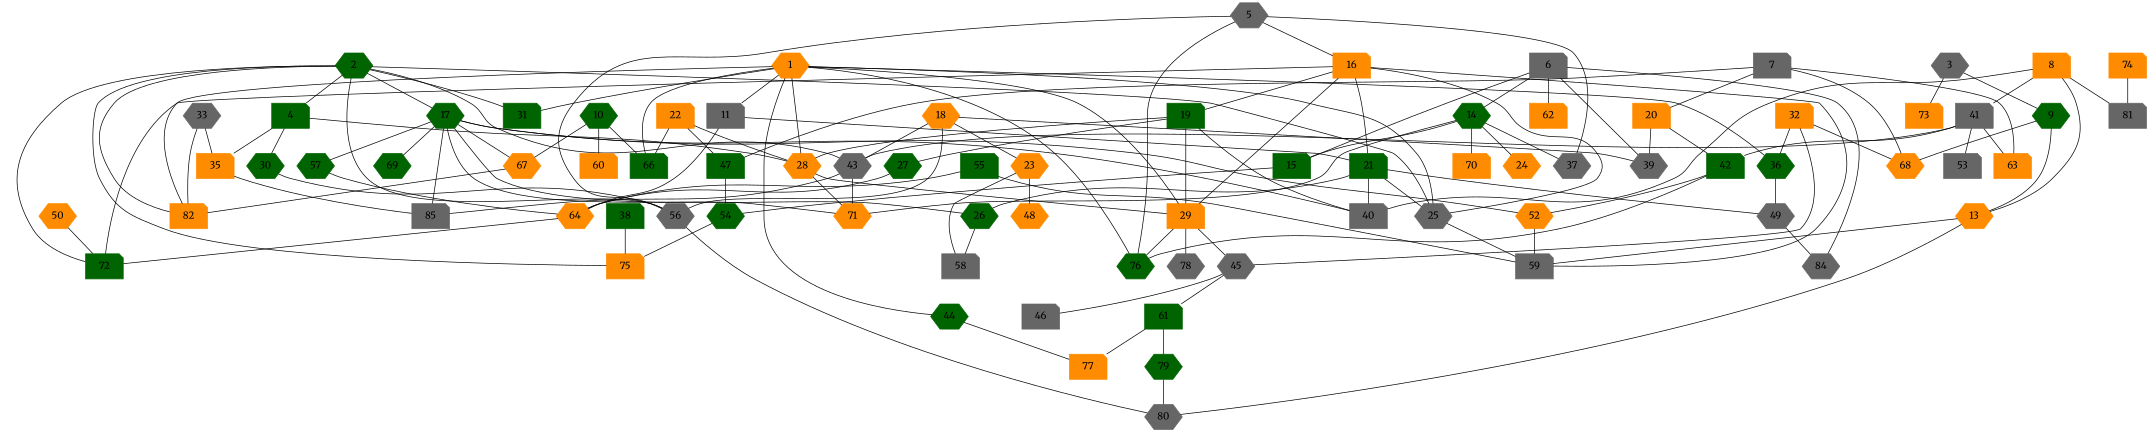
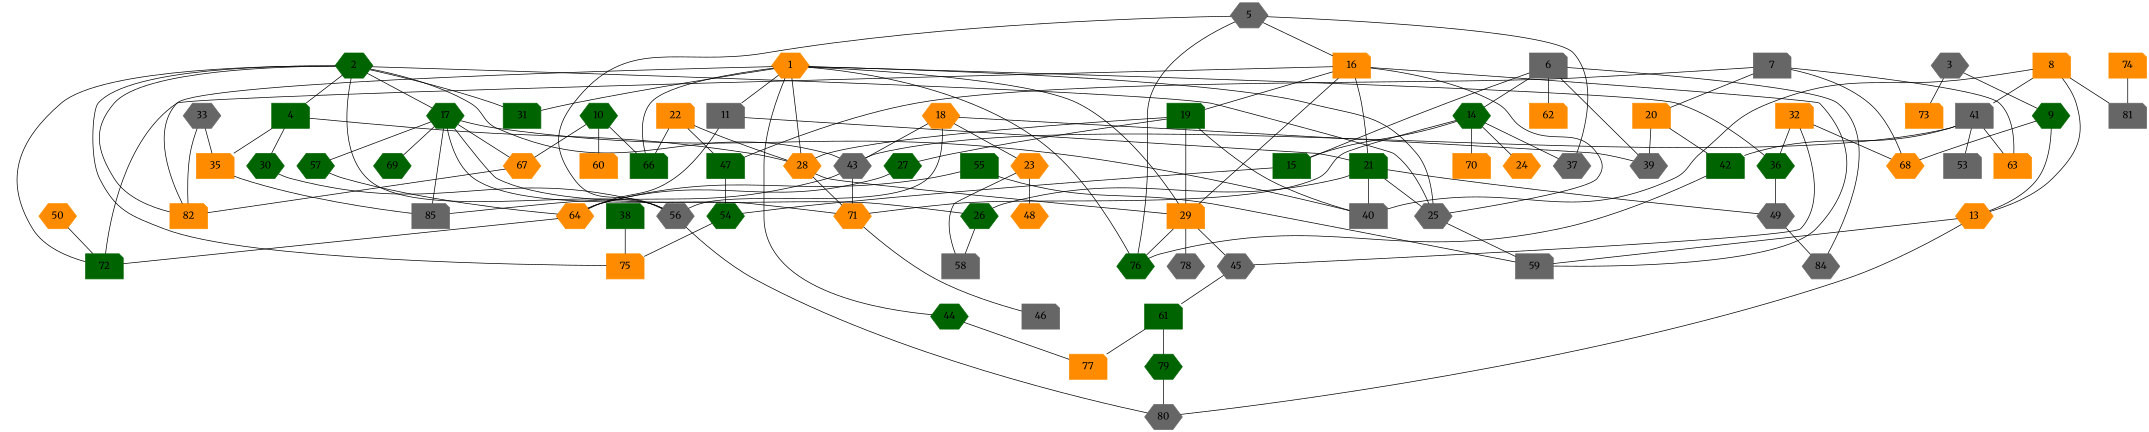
  graph {
    fontname=Merriweather
    node [color=darkorange fontname=Merriweather shape=hexagon style=filled]
    edge [fontname=Merriweather weight=1.0]
    11 [color=gray40 shape=note]
    1
    25 [color=gray40]
    28
    29 [shape=note]
    31 [color=darkgreen shape=note]
    36 [color=darkgreen]
    44 [color=darkgreen]
    66 [color=darkgreen shape=note]
    76 [color=darkgreen]
    82 [shape=note]
    21 [color=darkgreen shape=note]
    64
    59 [color=gray40 shape=note]
    71
    45 [color=gray40]
    78 [color=gray40]
    49 [color=gray40]
    77 [shape=note]
    2 [color=darkgreen]
    4 [color=darkgreen shape=note]
    17 [color=darkgreen]
    43 [color=gray40]
    56 [color=gray40]
    72 [color=darkgreen shape=note]
    75 [shape=note]
    30 [color=darkgreen]
    35 [shape=note]
    40 [color=gray40 shape=note]
    67
    26 [color=darkgreen]
-   52
    57 [color=darkgreen]
    69 [color=darkgreen]
    85 [color=gray40 shape=note]
    80 [color=gray40]
    3 [color=gray40]
    9 [color=darkgreen]
    73 [shape=note]
    68
    13
    5 [color=gray40]
    16 [shape=note]
    37 [color=gray40]
    19 [color=darkgreen shape=note]
    6 [color=gray40 shape=note]
    14 [color=darkgreen]
    15 [color=darkgreen shape=note]
    39 [color=gray40]
    n50 [label=62 shape=note]
    84 [color=gray40]
    24
    70 [shape=note]
    54 [color=darkgreen]
    7 [color=gray40 shape=note]
    20 [shape=note]
    47 [color=darkgreen shape=note]
    63 [shape=note]
    42 [color=darkgreen shape=note]
    8 [shape=note]
    41 [color=gray40 shape=note]
    81 [color=gray40 shape=note]
    53 [color=gray40 shape=note]
    10 [color=darkgreen]
    60 [shape=note]
    27 [color=darkgreen]
    58 [color=gray40 shape=note]
    18
    23
    48
    22 [shape=note]
    46 [color=gray40 shape=note]
    61 [color=darkgreen shape=note]
    32 [shape=note]
    33 [color=gray40]
    38 [color=darkgreen shape=note]
    79 [color=darkgreen]
    50
    55 [color=darkgreen shape=note]
    74 [shape=note]
    11 -- 21
    11 -- 64
    1 -- 11
    1 -- 25
    1 -- 28
    1 -- 29
    1 -- 31
    1 -- 36
    1 -- 44
    1 -- 66
    1 -- 76
    1 -- 82
    25 -- 59
    28 -- 29
    28 -- 71
    29 -- 76
    29 -- 45
    29 -- 78
    36 -- 49
    44 -- 77
    21 -- 25
    21 -- 49
    21 -- 40 [weight=2.0]
    21 -- 26
    64 -- 72
-   45 -- 46
+   71 -- 46
    45 -- 61
    49 -- 84
    2 -- 25
    2 -- 31
    2 -- 82
    2 -- 4
    2 -- 17
    2 -- 43
    2 -- 56
    2 -- 72
    2 -- 75
    4 -- 28
    4 -- 30
    4 -- 35
    17 -- 71
    17 -- 40
    17 -- 67
    17 -- 26
-   17 -- 52
    17 -- 57
    17 -- 69
    17 -- 85
    43 -- 71
    43 -- 85
    56 -- 80
    30 -- 56
    35 -- 85
    67 -- 82
    26 -- 58
-   52 -- 59
    57 -- 64
    3 -- 9
    3 -- 73
    9 -- 68
    9 -- 13
    13 -- 59
    13 -- 80
    5 -- 76
    5 -- 56
    5 -- 16
    5 -- 37
    16 -- 25
    16 -- 29
    16 -- 21
    16 -- 59
    16 -- 72
    16 -- 19
    19 -- 28
    19 -- 29
    19 -- 40
    19 -- 27
    6 -- 14
    6 -- 15
    6 -- 39
    6 -- n50
    6 -- 84
    14 -- 71
    14 -- 37
    14 -- 15
    14 -- 24
    14 -- 70
    15 -- 54
    54 -- 75
    7 -- 68
    7 -- 20
    7 -- 47
    7 -- 63
    20 -- 39
    20 -- 42
    47 -- 54
    42 -- 76
-   42 -- 52
    8 -- 40
    8 -- 13
    8 -- 41
    8 -- 81
    41 -- 43
    41 -- 63
    41 -- 42
    41 -- 53
    10 -- 66
    10 -- 67
    10 -- 60
    27 -- 64
    18 -- 43
    18 -- 56 [weight=2.0]
    18 -- 39
    18 -- 23
    23 -- 58
    23 -- 48
    22 -- 28
    22 -- 66
    22 -- 47
    61 -- 77
    61 -- 79
    32 -- 36
    32 -- 45
    32 -- 68
    33 -- 82
    33 -- 35
    38 -- 75
    79 -- 80
    50 -- 72
    55 -- 64
    55 -- 59
    74 -- 81
  }
